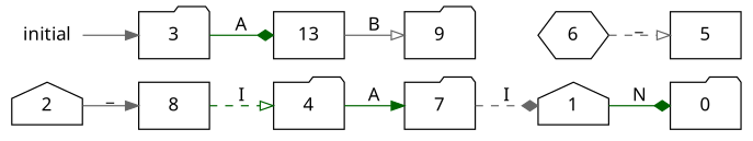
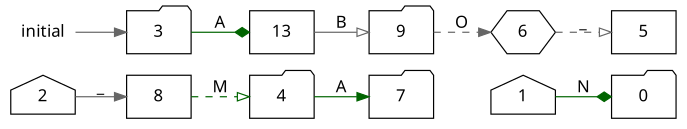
  digraph {
    fontname="Noto Sans"
    rankdir=LR
    node [fontname="Noto Sans" shape=folder]
    edge [arrowhead=normal color=gray40 fontname="Noto Sans" style=solid]
    1 [shape=house]
    0
    2 [shape=house]
    8 [shape=box]
    4
    7
    n7 [label=13 shape=box]
    3
    9
    initial [shape=plaintext]
    6 [shape=hexagon]
    5 [shape=box]
    1 -> 0 [arrowhead=diamond color=darkgreen label=N]
    2 -> 8 [label=_]
-   8 -> 4 [arrowhead=onormal color=darkgreen label=I style=dashed]
+   8 -> 4 [arrowhead=onormal color=darkgreen label=M style=dashed]
    4 -> 7 [color=darkgreen label=A]
-   7 -> 1 [arrowhead=diamond label=I style=dashed]
    n7 -> 9 [arrowhead=onormal label=B]
    3 -> n7 [arrowhead=diamond color=darkgreen label=A]
+   9 -> 6 [label=O style=dashed]
    initial -> 3
    6 -> 5 [arrowhead=onormal label=_ style=dashed]
  }
